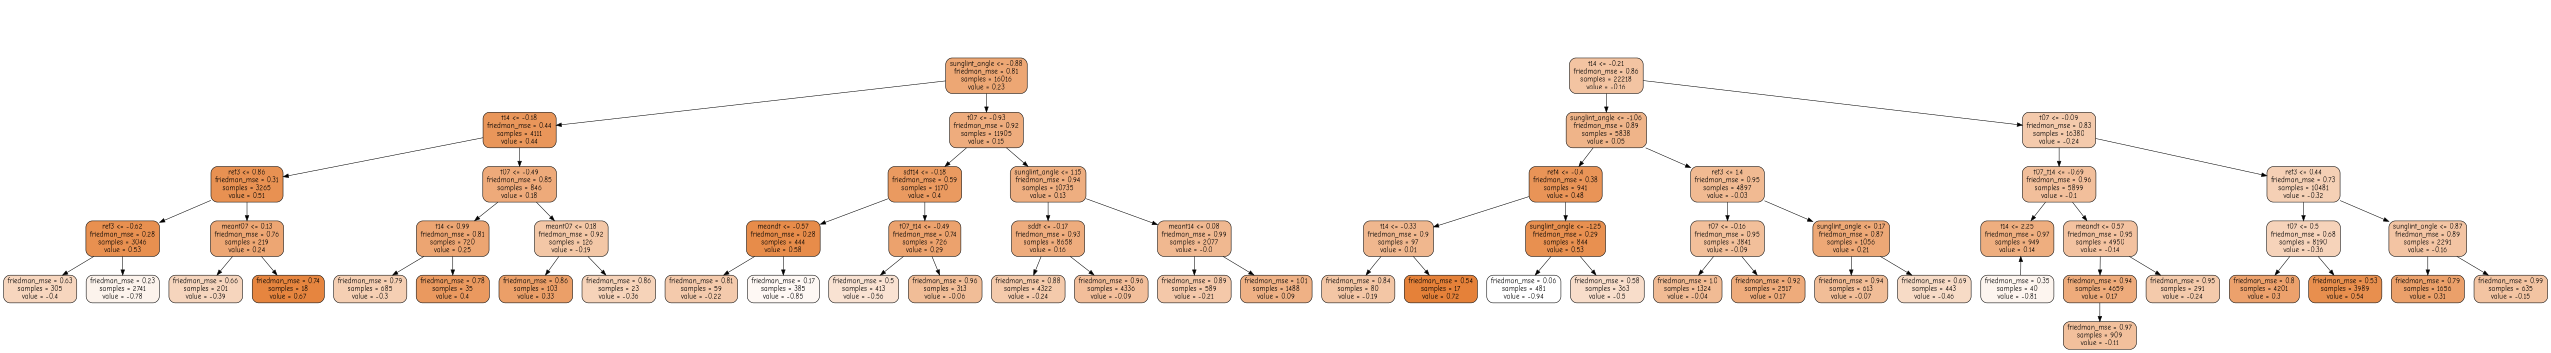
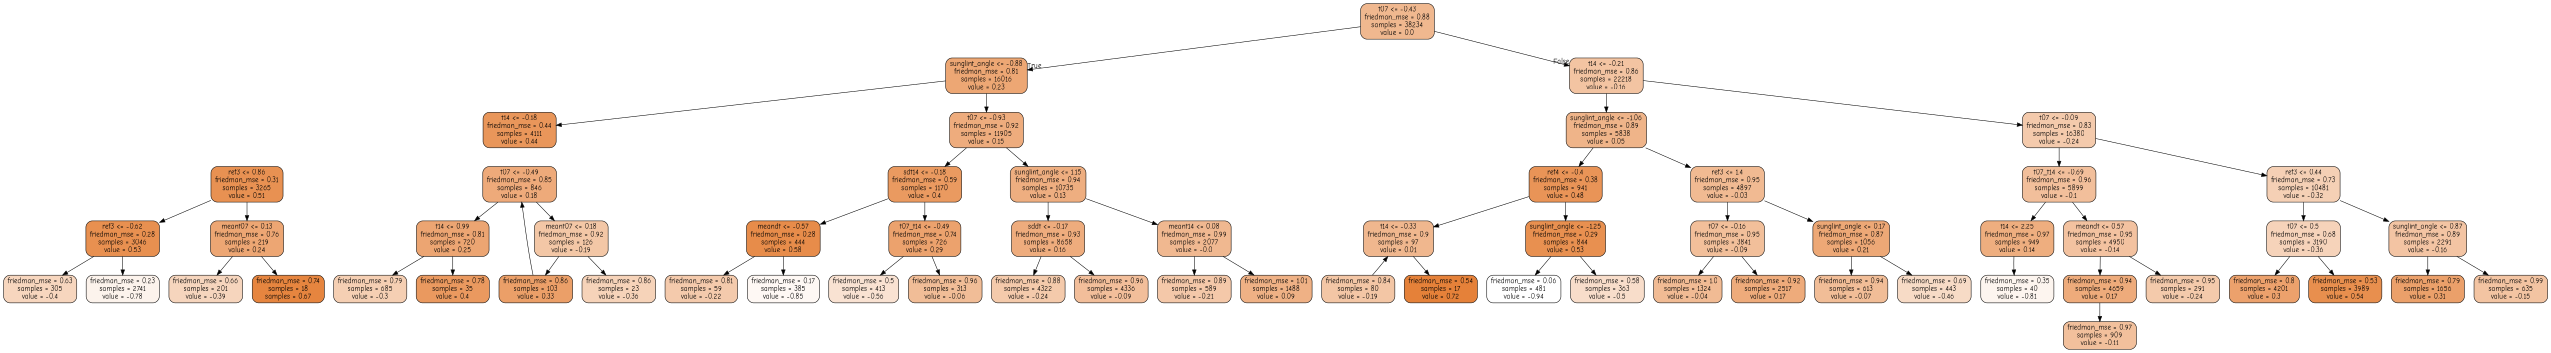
  digraph {
    fontname="Comic Neue"
    node [color=black fillcolor="#f3c4a2" fontname="Comic Neue" shape=box style="filled, rounded"]
    edge [fontname="Comic Neue"]
+   n1 [fillcolor="#f0b88f" label="t07 <= -0.43\nfriedman_mse = 0.88\nsamples = 38234\nvalue = 0.0"]
    n2 [fillcolor="#eda774" label="sunglint_angle <= -0.88\nfriedman_mse = 0.81\nsamples = 16016\nvalue = 0.23"]
    n3 [label="t14 <= -0.21\nfriedman_mse = 0.86\nsamples = 22218\nvalue = -0.16"]
    n4 [fillcolor="#e9965a" label="t14 <= -0.18\nfriedman_mse = 0.44\nsamples = 4111\nvalue = 0.44"]
    n5 [fillcolor="#eeac7d" label="t07 <= -0.93\nfriedman_mse = 0.92\nsamples = 11905\nvalue = 0.15"]
    n6 [fillcolor="#efb489" label="sunglint_angle <= -1.06\nfriedman_mse = 0.89\nsamples = 5838\nvalue = 0.05"]
    n7 [fillcolor="#f4caac" label="t07 <= -0.09\nfriedman_mse = 0.83\nsamples = 16380\nvalue = -0.24"]
    n8 [fillcolor="#e89152" label="ref3 <= 0.86\nfriedman_mse = 0.31\nsamples = 3265\nvalue = 0.51"]
    n9 [fillcolor="#eeaa7a" label="t07 <= -0.49\nfriedman_mse = 0.85\nsamples = 846\nvalue = 0.18"]
    n10 [fillcolor="#ea9a60" label="sdt14 <= -0.18\nfriedman_mse = 0.59\nsamples = 1170\nvalue = 0.4"]
    n11 [fillcolor="#eeae80" label="sunglint_angle <= 1.15\nfriedman_mse = 0.94\nsamples = 10735\nvalue = 0.13"]
    n12 [fillcolor="#e89050" label="ref3 <= -0.62\nfriedman_mse = 0.28\nsamples = 3046\nvalue = 0.53"]
    n13 [fillcolor="#eda673" label="meant07 <= 0.13\nfriedman_mse = 0.76\nsamples = 219\nvalue = 0.24"]
    n14 [fillcolor="#eca572" label="t14 <= 0.99\nfriedman_mse = 0.81\nsamples = 720\nvalue = 0.25"]
    n15 [fillcolor="#f3c7a6" label="meant07 <= 0.18\nfriedman_mse = 0.92\nsamples = 126\nvalue = -0.19"]
    n16 [fillcolor="#f7d6be" label="friedman_mse = 0.63\nsamples = 305\nvalue = -0.4"]
    n17 [fillcolor="#fcf3ec" label="friedman_mse = 0.23\nsamples = 2741\nvalue = -0.78"]
    n18 [fillcolor="#f6d5bd" label="friedman_mse = 0.66\nsamples = 201\nvalue = -0.39"]
-   n19 [fillcolor="#e6853f" label="friedman_mse = 0.74\nsamples = 18\nvalue = 0.67"]
+   n19 [fillcolor="#e6853f" label="friedman_mse = 0.74\nsamples = 18\nsamples = 0.67"]
    n20 [fillcolor="#f5cfb3" label="friedman_mse = 0.79\nsamples = 685\nvalue = -0.3"]
    n21 [fillcolor="#ea995f" label="friedman_mse = 0.78\nsamples = 35\nvalue = 0.4"]
    n22 [fillcolor="#eb9f68" label="friedman_mse = 0.86\nsamples = 103\nvalue = 0.33"]
    n23 [fillcolor="#f6d3b9" label="friedman_mse = 0.86\nsamples = 23\nvalue = -0.36"]
    n24 [fillcolor="#e78c4a" label="meandt <= -0.57\nfriedman_mse = 0.28\nsamples = 444\nvalue = 0.58"]
    n25 [fillcolor="#eca26d" label="t07_t14 <= -0.49\nfriedman_mse = 0.74\nsamples = 726\nvalue = 0.29"]
    n26 [fillcolor="#eeac7d" label="sddt <= -0.17\nfriedman_mse = 0.93\nsamples = 8658\nvalue = 0.16"]
    n27 [fillcolor="#f0b890" label="meant14 <= 0.08\nfriedman_mse = 0.99\nsamples = 2077\nvalue = -0.0"]
    n28 [fillcolor="#f4caac" label="friedman_mse = 0.81\nsamples = 59\nvalue = -0.22"]
    n29 [fillcolor="#fef8f4" label="friedman_mse = 0.17\nsamples = 385\nvalue = -0.85"]
    n30 [fillcolor="#f9e2d2" label="friedman_mse = 0.5\nsamples = 413\nvalue = -0.56"]
    n31 [fillcolor="#f1bd97" label="friedman_mse = 0.96\nsamples = 313\nvalue = -0.06"]
    n32 [fillcolor="#f4caab" label="friedman_mse = 0.88\nsamples = 4322\nvalue = -0.24"]
    n33 [fillcolor="#f2be9a" label="friedman_mse = 0.96\nsamples = 4336\nvalue = -0.09"]
    n34 [fillcolor="#f4c8a9" label="friedman_mse = 0.89\nsamples = 589\nvalue = -0.21"]
    n35 [fillcolor="#efb185" label="friedman_mse = 1.01\nsamples = 1488\nvalue = 0.09"]
    n36 [fillcolor="#e99457" label="ref4 <= -0.4\nfriedman_mse = 0.38\nsamples = 941\nvalue = 0.48"]
    n37 [fillcolor="#f1ba92" label="ref3 <= 1.4\nfriedman_mse = 0.95\nsamples = 4897\nvalue = -0.03"]
    n38 [fillcolor="#f2bf9b" label="t07_t14 <= -0.69\nfriedman_mse = 0.96\nsamples = 5899\nvalue = -0.1"]
    n39 [fillcolor="#f5d0b5" label="ref3 <= 0.44\nfriedman_mse = 0.73\nsamples = 10481\nvalue = -0.32"]
    n40 [fillcolor="#f0b78e" label="t14 <= -0.33\nfriedman_mse = 0.9\nsamples = 97\nvalue = 0.01"]
    n41 [fillcolor="#e89050" label="sunglint_angle <= -1.25\nfriedman_mse = 0.29\nsamples = 844\nvalue = 0.53"]
    n42 [fillcolor="#f2bf9a" label="t07 <= -0.16\nfriedman_mse = 0.95\nsamples = 3841\nvalue = -0.09"]
    n43 [fillcolor="#eda876" label="sunglint_angle <= 0.17\nfriedman_mse = 0.87\nsamples = 1056\nvalue = 0.21"]
    n44 [fillcolor="#f3c6a5" label="friedman_mse = 0.84\nsamples = 80\nvalue = -0.19"]
    n45 [fillcolor="#e58139" label="friedman_mse = 0.54\nsamples = 17\nvalue = 0.72"]
    n46 [fillcolor="#ffffff" label="friedman_mse = 0.06\nsamples = 481\nvalue = -0.94"]
    n47 [fillcolor="#f8ddca" label="friedman_mse = 0.58\nsamples = 363\nvalue = -0.5"]
    n48 [fillcolor="#f1bb94" label="friedman_mse = 1.0\nsamples = 1324\nvalue = -0.04"]
    n49 [fillcolor="#eeab7b" label="friedman_mse = 0.92\nsamples = 2517\nvalue = 0.17"]
    n50 [fillcolor="#f1bd97" label="friedman_mse = 0.94\nsamples = 613\nvalue = -0.07"]
    n51 [fillcolor="#f7dbc6" label="friedman_mse = 0.69\nsamples = 443\nvalue = -0.46"]
    n52 [fillcolor="#eeae7f" label="t14 <= 2.25\nfriedman_mse = 0.97\nsamples = 949\nvalue = 0.14"]
    n53 [fillcolor="#f3c2a0" label="meandt <= 0.57\nfriedman_mse = 0.95\nsamples = 4950\nvalue = -0.14"]
-   n54 [fillcolor="#f6d3ba" label="t07 <= 0.5\nfriedman_mse = 0.68\nsamples = 8190\nvalue = -0.36"]
+   n54 [fillcolor="#f6d3ba" label="t07 <= 0.5\nfriedman_mse = 0.68\nsamples = 3190\nvalue = -0.36"]
    n55 [fillcolor="#f3c4a3" label="sunglint_angle <= 0.87\nfriedman_mse = 0.89\nsamples = 2291\nvalue = -0.16"]
    n56 [fillcolor="#fdf5ef" label="friedman_mse = 0.35\nsamples = 40\nvalue = -0.81"]
    n57 [fillcolor="#eeab7b" label="friedman_mse = 0.94\nsamples = 4659\nvalue = 0.17"]
    n58 [fillcolor="#f4caab" label="friedman_mse = 0.95\nsamples = 291\nvalue = -0.24"]
    n59 [fillcolor="#f2c09c" label="friedman_mse = 0.97\nsamples = 909\nvalue = -0.11"]
    n60 [fillcolor="#eca16c" label="friedman_mse = 0.8\nsamples = 4201\nvalue = 0.3"]
    n61 [fillcolor="#e88f4e" label="friedman_mse = 0.53\nsamples = 3989\nvalue = 0.54"]
    n62 [fillcolor="#eba06a" label="friedman_mse = 0.79\nsamples = 1656\nvalue = 0.31"]
    n63 [label="friedman_mse = 0.99\nsamples = 635\nvalue = -0.15"]
+   n1 -> n2 [headlabel=True labelangle=45 labeldistance=2.5]
+   n1 -> n3 [headlabel=False labelangle=-45 labeldistance=2.5]
    n2 -> n4
    n2 -> n5
    n3 -> n6
    n3 -> n7
-   n4 -> n8
-   n4 -> n9
+   n22 -> n9
    n5 -> n10
    n5 -> n11
    n6 -> n36
    n6 -> n37
    n7 -> n38
    n7 -> n39
    n8 -> n12
    n8 -> n13
    n9 -> n14
    n9 -> n15
    n10 -> n24
    n10 -> n25
    n11 -> n26
    n11 -> n27
    n12 -> n16
    n12 -> n17
    n13 -> n18
    n13 -> n19
    n14 -> n20
    n14 -> n21
    n15 -> n22
    n15 -> n23
    n24 -> n28
    n24 -> n29
    n25 -> n30
    n25 -> n31
    n26 -> n32
    n26 -> n33
    n27 -> n34
    n27 -> n35
    n36 -> n40
    n36 -> n41
    n37 -> n42
    n37 -> n43
    n38 -> n52
    n38 -> n53
    n39 -> n54
    n39 -> n55
-   n40 -> n44
+   n44 -> n40
    n40 -> n45
    n41 -> n46
    n41 -> n47
    n42 -> n48
    n42 -> n49
    n43 -> n50
    n43 -> n51
-   n56 -> n52
+   n52 -> n56
    n53 -> n57
    n53 -> n58
    n54 -> n60
    n54 -> n61
    n55 -> n62
    n55 -> n63
    n57 -> n59
  }
